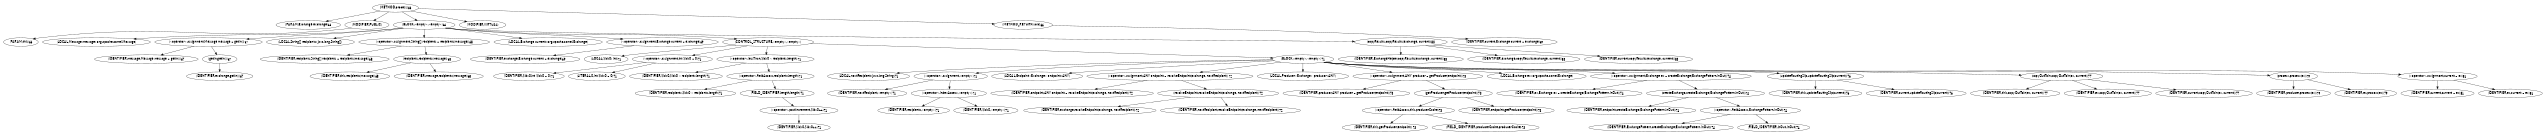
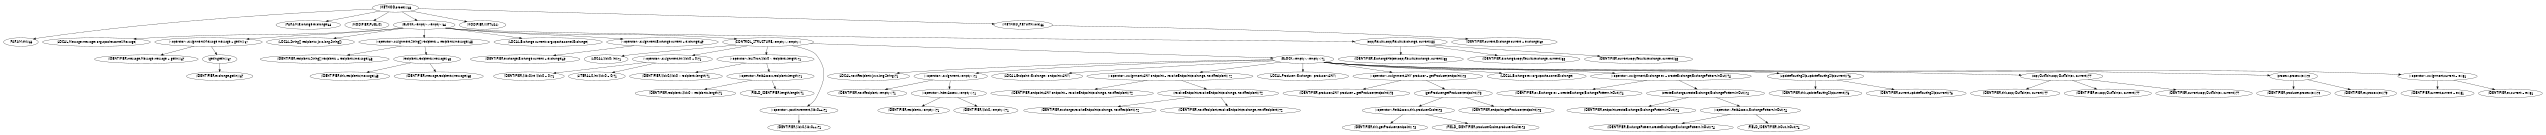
  digraph {
    fontname=Lato
    node [fontname=Lato]
    edge [fontname=Lato]
    n1 [label=<(METHOD,process)<SUB>66</SUB>>]
    n2 [label=<(PARAM,this)<SUB>66</SUB>>]
    n3 [label=<(PARAM,Exchange exchange)<SUB>66</SUB>>]
    n4 [label=<(BLOCK,&lt;empty&gt;,&lt;empty&gt;)<SUB>66</SUB>>]
    n5 [label=<(MODIFIER,PUBLIC)>]
    n6 [label=<(MODIFIER,VIRTUAL)>]
    n7 [label=<(METHOD_RETURN,void)<SUB>66</SUB>>]
    n8 [label=<(LOCAL,Message message: org.apache.camel.Message)>]
    n9 [label=<(&lt;operator&gt;.assignment,Message message = getIn())<SUB>67</SUB>>]
    n10 [label=<(LOCAL,String[] recipients: java.lang.String[])>]
    n11 [label=<(&lt;operator&gt;.assignment,String[] recipients = recipients(message))<SUB>68</SUB>>]
    n12 [label=<(LOCAL,Exchange current: org.apache.camel.Exchange)>]
    n13 [label=<(&lt;operator&gt;.assignment,Exchange current = exchange)<SUB>69</SUB>>]
    n14 [label=<(CONTROL_STRUCTURE,&lt;empty&gt;,&lt;empty&gt;)>]
    n15 [label=<(copyResults,copyResults(exchange, current))<SUB>83</SUB>>]
    n16 [label=<(IDENTIFIER,current,Exchange current = exchange)<SUB>69</SUB>>]
    n17 [label=<(IDENTIFIER,message,Message message = getIn())<SUB>67</SUB>>]
    n18 [label=<(getIn,getIn())<SUB>67</SUB>>]
    n19 [label=<(IDENTIFIER,recipients,String[] recipients = recipients(message))<SUB>68</SUB>>]
    n20 [label=<(recipients,recipients(message))<SUB>68</SUB>>]
    n21 [label=<(IDENTIFIER,exchange,Exchange current = exchange)<SUB>69</SUB>>]
    n22 [label=<(LOCAL,$idx0: int)<SUB>71</SUB>>]
    n23 [label=<(&lt;operator&gt;.assignment,int $idx0 = 0)<SUB>71</SUB>>]
    n24 [label=<(&lt;operator&gt;.lessThan,$idx0 &lt; recipients.length)<SUB>71</SUB>>]
    n25 [label=<(&lt;operator&gt;.postIncrement,$idx0++)<SUB>71</SUB>>]
    n26 [label=<(BLOCK,&lt;empty&gt;,&lt;empty&gt;)<SUB>71</SUB>>]
    n27 [label=<(IDENTIFIER,ExchangeHelper,copyResults(exchange, current))<SUB>83</SUB>>]
    n28 [label=<(IDENTIFIER,exchange,copyResults(exchange, current))<SUB>83</SUB>>]
    n29 [label=<(IDENTIFIER,current,copyResults(exchange, current))<SUB>83</SUB>>]
    n30 [label=<(IDENTIFIER,exchange,getIn())<SUB>67</SUB>>]
    n31 [label=<(IDENTIFIER,this,recipients(message))<SUB>68</SUB>>]
    n32 [label=<(IDENTIFIER,message,recipients(message))<SUB>68</SUB>>]
    n33 [label=<(IDENTIFIER,$idx0,int $idx0 = 0)<SUB>71</SUB>>]
    n34 [label=<(LITERAL,0,int $idx0 = 0)<SUB>71</SUB>>]
    n35 [label=<(IDENTIFIER,$idx0,$idx0 &lt; recipients.length)<SUB>71</SUB>>]
    n36 [label=<(&lt;operator&gt;.fieldAccess,recipients.length)<SUB>71</SUB>>]
    n37 [label=<(IDENTIFIER,$idx0,$idx0++)<SUB>71</SUB>>]
    n38 [label=<(LOCAL,nextRecipient: java.lang.String)<SUB>71</SUB>>]
    n39 [label=<(&lt;operator&gt;.assignment,&lt;empty&gt;)<SUB>71</SUB>>]
    n40 [label=<(LOCAL,Endpoint&lt;Exchange&gt; endpoint: ANY)>]
    n41 [label=<(&lt;operator&gt;.assignment,ANY endpoint = resolveEndpoint(exchange, nextRecipient))<SUB>72</SUB>>]
    n42 [label=<(LOCAL,Producer&lt;Exchange&gt; producer: ANY)>]
    n43 [label=<(&lt;operator&gt;.assignment,ANY producer = getProducer(endpoint))<SUB>73</SUB>>]
    n44 [label=<(LOCAL,Exchange ex: org.apache.camel.Exchange)>]
    n45 [label=<(&lt;operator&gt;.assignment,Exchange ex = createExchange(ExchangePattern.InOut))<SUB>74</SUB>>]
    n46 [label=<(updateRoutingSlip,updateRoutingSlip(current))<SUB>76</SUB>>]
    n47 [label=<(copyOutToIn,copyOutToIn(ex, current))<SUB>77</SUB>>]
    n48 [label=<(process,process(ex))<SUB>79</SUB>>]
    n49 [label=<(&lt;operator&gt;.assignment,current = ex)<SUB>81</SUB>>]
    n50 [label=<(IDENTIFIER,recipients,$idx0 &lt; recipients.length)<SUB>71</SUB>>]
    n51 [label=<(FIELD_IDENTIFIER,length,length)<SUB>71</SUB>>]
    n52 [label=<(IDENTIFIER,nextRecipient,&lt;empty&gt;)<SUB>71</SUB>>]
    n53 [label=<(&lt;operator&gt;.indexAccess,&lt;empty&gt;)<SUB>71</SUB>>]
    n54 [label=<(IDENTIFIER,endpoint,ANY endpoint = resolveEndpoint(exchange, nextRecipient))<SUB>72</SUB>>]
    n55 [label=<(resolveEndpoint,resolveEndpoint(exchange, nextRecipient))<SUB>72</SUB>>]
    n56 [label=<(IDENTIFIER,producer,ANY producer = getProducer(endpoint))<SUB>73</SUB>>]
    n57 [label=<(getProducer,getProducer(endpoint))<SUB>73</SUB>>]
    n58 [label=<(IDENTIFIER,ex,Exchange ex = createExchange(ExchangePattern.InOut))<SUB>74</SUB>>]
    n59 [label=<(createExchange,createExchange(ExchangePattern.InOut))<SUB>74</SUB>>]
    n60 [label=<(IDENTIFIER,this,updateRoutingSlip(current))<SUB>76</SUB>>]
    n61 [label=<(IDENTIFIER,current,updateRoutingSlip(current))<SUB>76</SUB>>]
    n62 [label=<(IDENTIFIER,this,copyOutToIn(ex, current))<SUB>77</SUB>>]
    n63 [label=<(IDENTIFIER,ex,copyOutToIn(ex, current))<SUB>77</SUB>>]
    n64 [label=<(IDENTIFIER,current,copyOutToIn(ex, current))<SUB>77</SUB>>]
    n65 [label=<(IDENTIFIER,producer,process(ex))<SUB>79</SUB>>]
    n66 [label=<(IDENTIFIER,ex,process(ex))<SUB>79</SUB>>]
    n67 [label=<(IDENTIFIER,current,current = ex)<SUB>81</SUB>>]
    n68 [label=<(IDENTIFIER,ex,current = ex)<SUB>81</SUB>>]
    n69 [label=<(IDENTIFIER,recipients,&lt;empty&gt;)<SUB>71</SUB>>]
    n70 [label=<(IDENTIFIER,$idx0,&lt;empty&gt;)<SUB>71</SUB>>]
    n71 [label=<(IDENTIFIER,exchange,resolveEndpoint(exchange, nextRecipient))<SUB>72</SUB>>]
    n72 [label=<(IDENTIFIER,nextRecipient,resolveEndpoint(exchange, nextRecipient))<SUB>72</SUB>>]
    n73 [label=<(&lt;operator&gt;.fieldAccess,this.producerCache)<SUB>73</SUB>>]
    n74 [label=<(IDENTIFIER,endpoint,getProducer(endpoint))<SUB>73</SUB>>]
    n75 [label=<(IDENTIFIER,this,getProducer(endpoint))<SUB>73</SUB>>]
    n76 [label=<(FIELD_IDENTIFIER,producerCache,producerCache)<SUB>73</SUB>>]
    n77 [label=<(IDENTIFIER,endpoint,createExchange(ExchangePattern.InOut))<SUB>74</SUB>>]
    n78 [label=<(&lt;operator&gt;.fieldAccess,ExchangePattern.InOut)<SUB>74</SUB>>]
    n79 [label=<(IDENTIFIER,ExchangePattern,createExchange(ExchangePattern.InOut))<SUB>74</SUB>>]
    n80 [label=<(FIELD_IDENTIFIER,InOut,InOut)<SUB>74</SUB>>]
-   n5 -> n2
+   n1 -> n2
    n1 -> n3
    n1 -> n4
    n1 -> n5
    n1 -> n6
    n1 -> n7
    n4 -> n8
    n4 -> n9
    n4 -> n10
    n4 -> n11
    n4 -> n12
    n4 -> n13
    n4 -> n14
    n4 -> n15
    n7 -> n16
    n9 -> n17
    n9 -> n18
    n11 -> n19
    n11 -> n20
    n13 -> n21
    n14 -> n22
    n14 -> n23
    n14 -> n24
-   n51 -> n25
+   n14 -> n25
    n14 -> n26
    n15 -> n27
    n15 -> n28
    n15 -> n29
    n18 -> n30
    n20 -> n31
    n20 -> n32
    n23 -> n33
    n23 -> n34
    n24 -> n35
    n24 -> n36
    n25 -> n37
    n26 -> n38
    n26 -> n39
    n26 -> n40
    n26 -> n41
    n26 -> n42
    n26 -> n43
    n26 -> n44
    n26 -> n45
    n26 -> n46
    n26 -> n47
    n26 -> n48
    n26 -> n49
    n36 -> n50
    n36 -> n51
    n39 -> n52
    n39 -> n53
    n41 -> n54
    n41 -> n55
    n43 -> n56
    n43 -> n57
    n45 -> n58
    n45 -> n59
    n46 -> n60
    n46 -> n61
    n47 -> n62
    n47 -> n63
    n47 -> n64
    n48 -> n65
    n48 -> n66
    n49 -> n67
    n49 -> n68
    n53 -> n69
    n53 -> n70
    n55 -> n71
    n55 -> n72
    n57 -> n73
    n57 -> n74
    n59 -> n77
    n59 -> n78
    n73 -> n75
    n73 -> n76
    n78 -> n79
    n78 -> n80
  }
